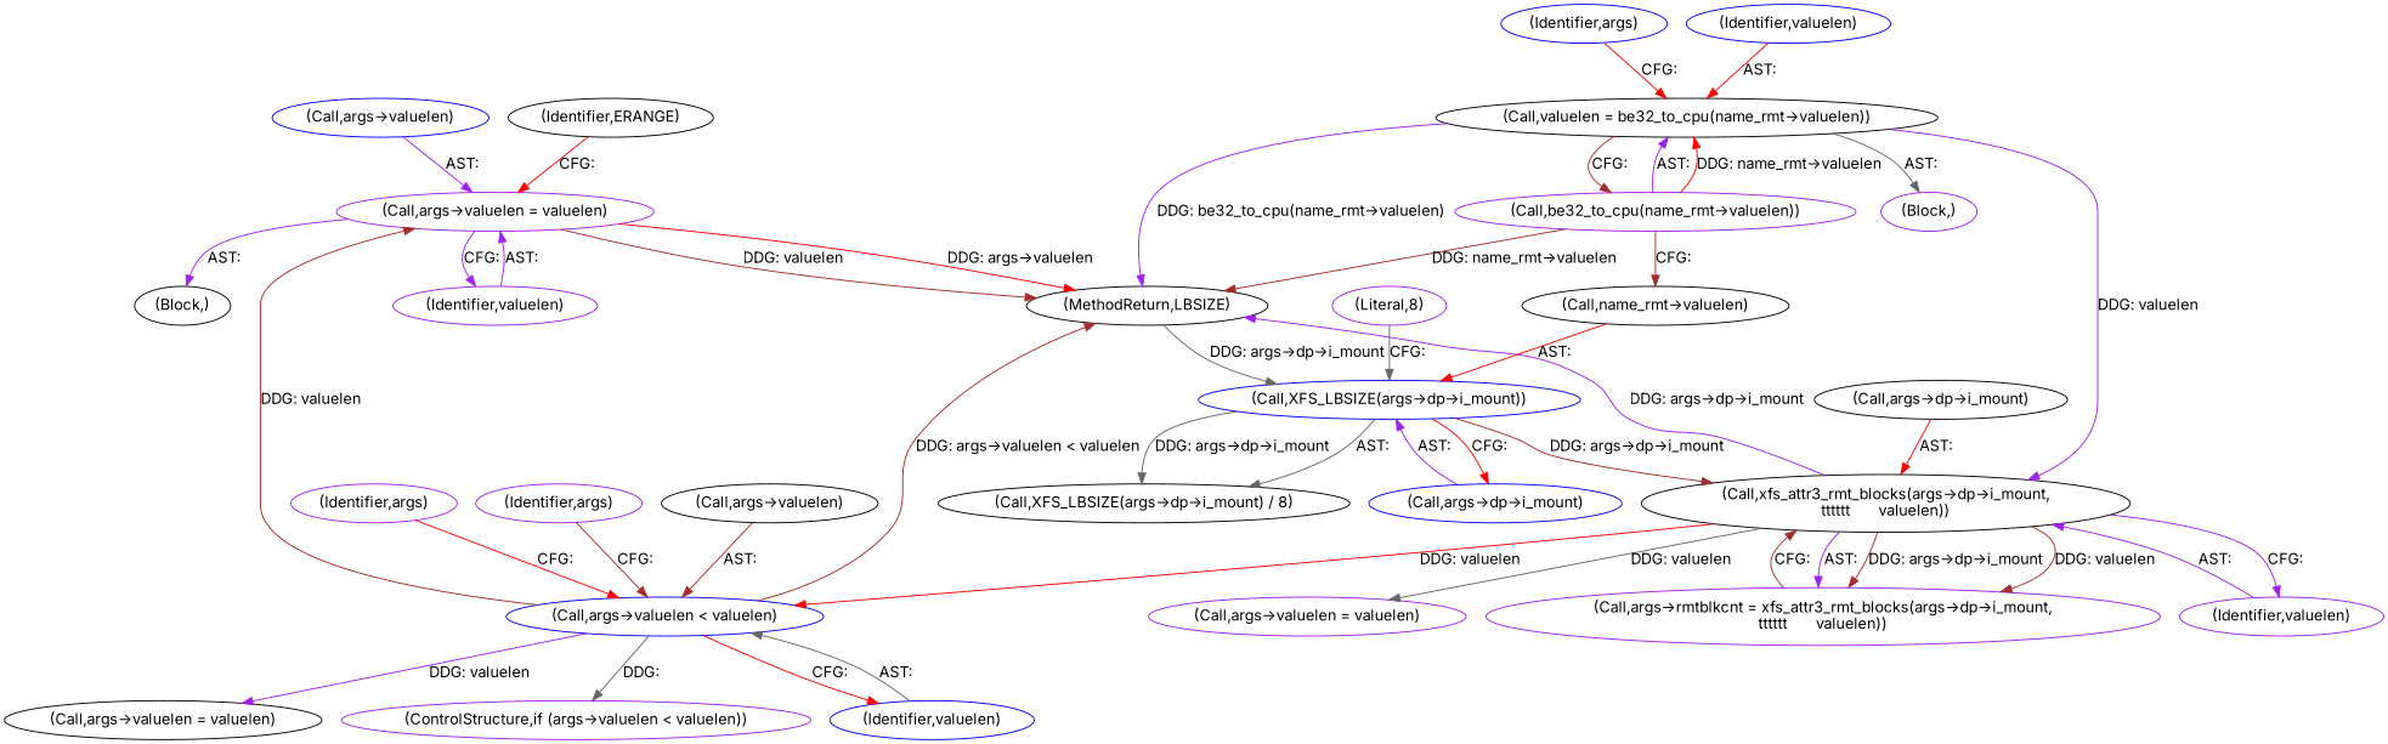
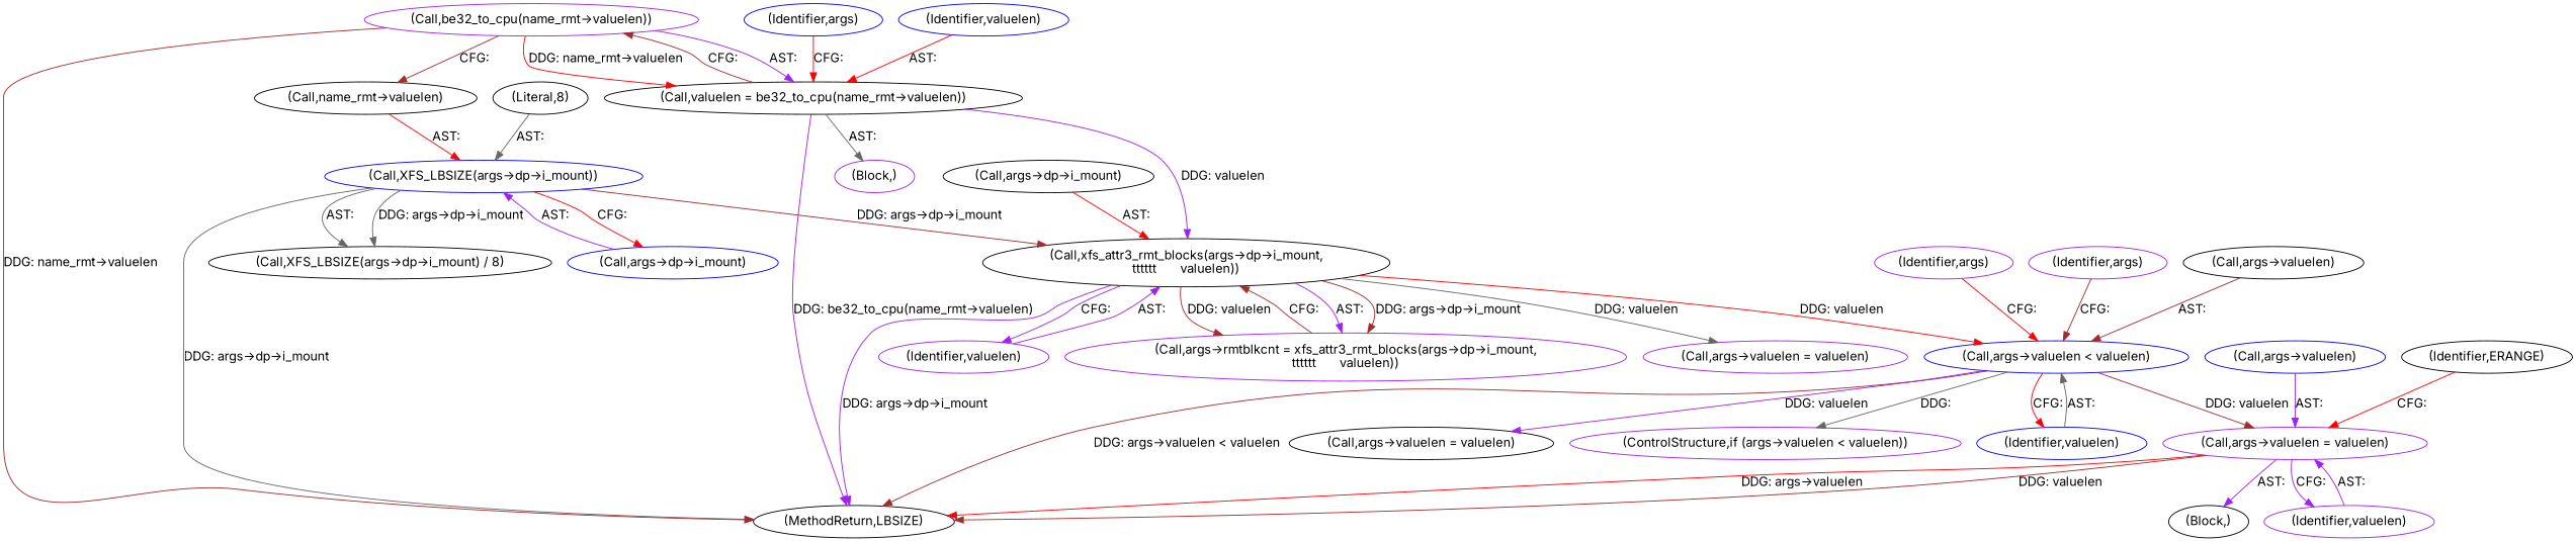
  digraph {
    fontname=Inter
    node [color=black fontname=Inter]
    edge [color=purple fontname=Inter]
    n1 [color=purple label="(Call,args->valuelen = valuelen)"]
    n2 [label="(Block,)"]
    n3 [label="(MethodReturn,LBSIZE)"]
    n4 [color=purple label="(Identifier,valuelen)"]
    n5 [color=blue label="(Call,args->valuelen < valuelen)"]
    n6 [label="(Call,args->valuelen = valuelen)"]
    n7 [color=purple label="(ControlStructure,if (args->valuelen < valuelen))"]
    n8 [color=blue label="(Identifier,valuelen)"]
    n9 [label="(Call,xfs_attr3_rmt_blocks(args->dp->i_mount,\n\t\t\t\t\t\t       valuelen))"]
    n10 [color=purple label="(Identifier,valuelen)"]
    n11 [color=purple label="(Call,args->rmtblkcnt = xfs_attr3_rmt_blocks(args->dp->i_mount,\n\t\t\t\t\t\t       valuelen))"]
    n12 [color=purple label="(Call,args->valuelen = valuelen)"]
    n13 [color=blue label="(Call,XFS_LBSIZE(args->dp->i_mount))"]
    n14 [color=blue label="(Call,args->dp->i_mount)"]
    n15 [label="(Call,XFS_LBSIZE(args->dp->i_mount) / 8)"]
    n16 [label="(Call,valuelen = be32_to_cpu(name_rmt->valuelen))"]
    n17 [color=purple label="(Call,be32_to_cpu(name_rmt->valuelen))"]
    n18 [color=purple label="(Block,)"]
    n19 [label="(Call,name_rmt->valuelen)"]
    n20 [color=blue label="(Call,args->valuelen)"]
    n21 [color=blue label="(Identifier,args)"]
    n22 [color=blue label="(Identifier,valuelen)"]
    n23 [color=purple label="(Identifier,args)"]
    n24 [label="(Identifier,ERANGE)"]
-   n25 [color=purple label="(Literal,8)"]
+   n25 [label="(Literal,8)"]
    n26 [label="(Call,args->dp->i_mount)"]
    n27 [color=purple label="(Identifier,args)"]
    n28 [label="(Call,args->valuelen)"]
    n1 -> n2 [label="AST: "]
    n1 -> n3 [color=red label="DDG: args->valuelen"]
    n1 -> n3 [color=brown label="DDG: valuelen"]
    n1 -> n4 [label="CFG: "]
    n4 -> n1 [label="AST: "]
    n5 -> n1 [color=brown label="DDG: valuelen"]
    n5 -> n3 [color=brown label="DDG: args->valuelen < valuelen"]
    n5 -> n6 [label="DDG: valuelen"]
    n5 -> n7 [color=gray40 label="DDG: "]
    n5 -> n8 [color=red label="CFG: "]
    n8 -> n5 [color=gray40 label="AST: "]
    n9 -> n3 [label="DDG: args->dp->i_mount"]
    n9 -> n5 [color=red label="DDG: valuelen"]
    n9 -> n10 [label="CFG: "]
    n9 -> n11 [label="AST: "]
    n9 -> n11 [color=brown label="DDG: args->dp->i_mount"]
    n9 -> n11 [color=brown label="DDG: valuelen"]
    n9 -> n12 [color=gray40 label="DDG: valuelen"]
    n10 -> n9 [label="AST: "]
    n11 -> n9 [color=brown label="CFG: "]
-   n3 -> n13 [color=gray40 label="DDG: args->dp->i_mount"]
+   n13 -> n3 [color=gray40 label="DDG: args->dp->i_mount"]
    n13 -> n9 [color=brown label="DDG: args->dp->i_mount"]
    n13 -> n14 [color=red label="CFG: "]
    n13 -> n15 [color=gray40 label="AST: "]
    n13 -> n15 [color=gray40 label="DDG: args->dp->i_mount"]
    n14 -> n13 [label="AST: "]
    n16 -> n3 [label="DDG: be32_to_cpu(name_rmt->valuelen)"]
    n16 -> n9 [label="DDG: valuelen"]
    n16 -> n17 [color=brown label="CFG: "]
    n16 -> n18 [color=gray40 label="AST: "]
    n17 -> n3 [color=brown label="DDG: name_rmt->valuelen"]
    n17 -> n16 [label="AST: "]
    n17 -> n16 [color=red label="DDG: name_rmt->valuelen"]
    n17 -> n19 [color=brown label="CFG: "]
    n19 -> n13 [color=red label="AST: "]
    n20 -> n1 [label="AST: "]
    n21 -> n16 [color=red label="CFG: "]
    n22 -> n16 [color=red label="AST: "]
    n23 -> n5 [color=red label="CFG: "]
    n24 -> n1 [color=red label="CFG: "]
-   n25 -> n13 [color=gray40 label="CFG: "]
+   n25 -> n13 [color=gray40 label="AST: "]
    n26 -> n9 [color=red label="AST: "]
    n27 -> n5 [color=brown label="CFG: "]
    n28 -> n5 [color=brown label="AST: "]
  }
